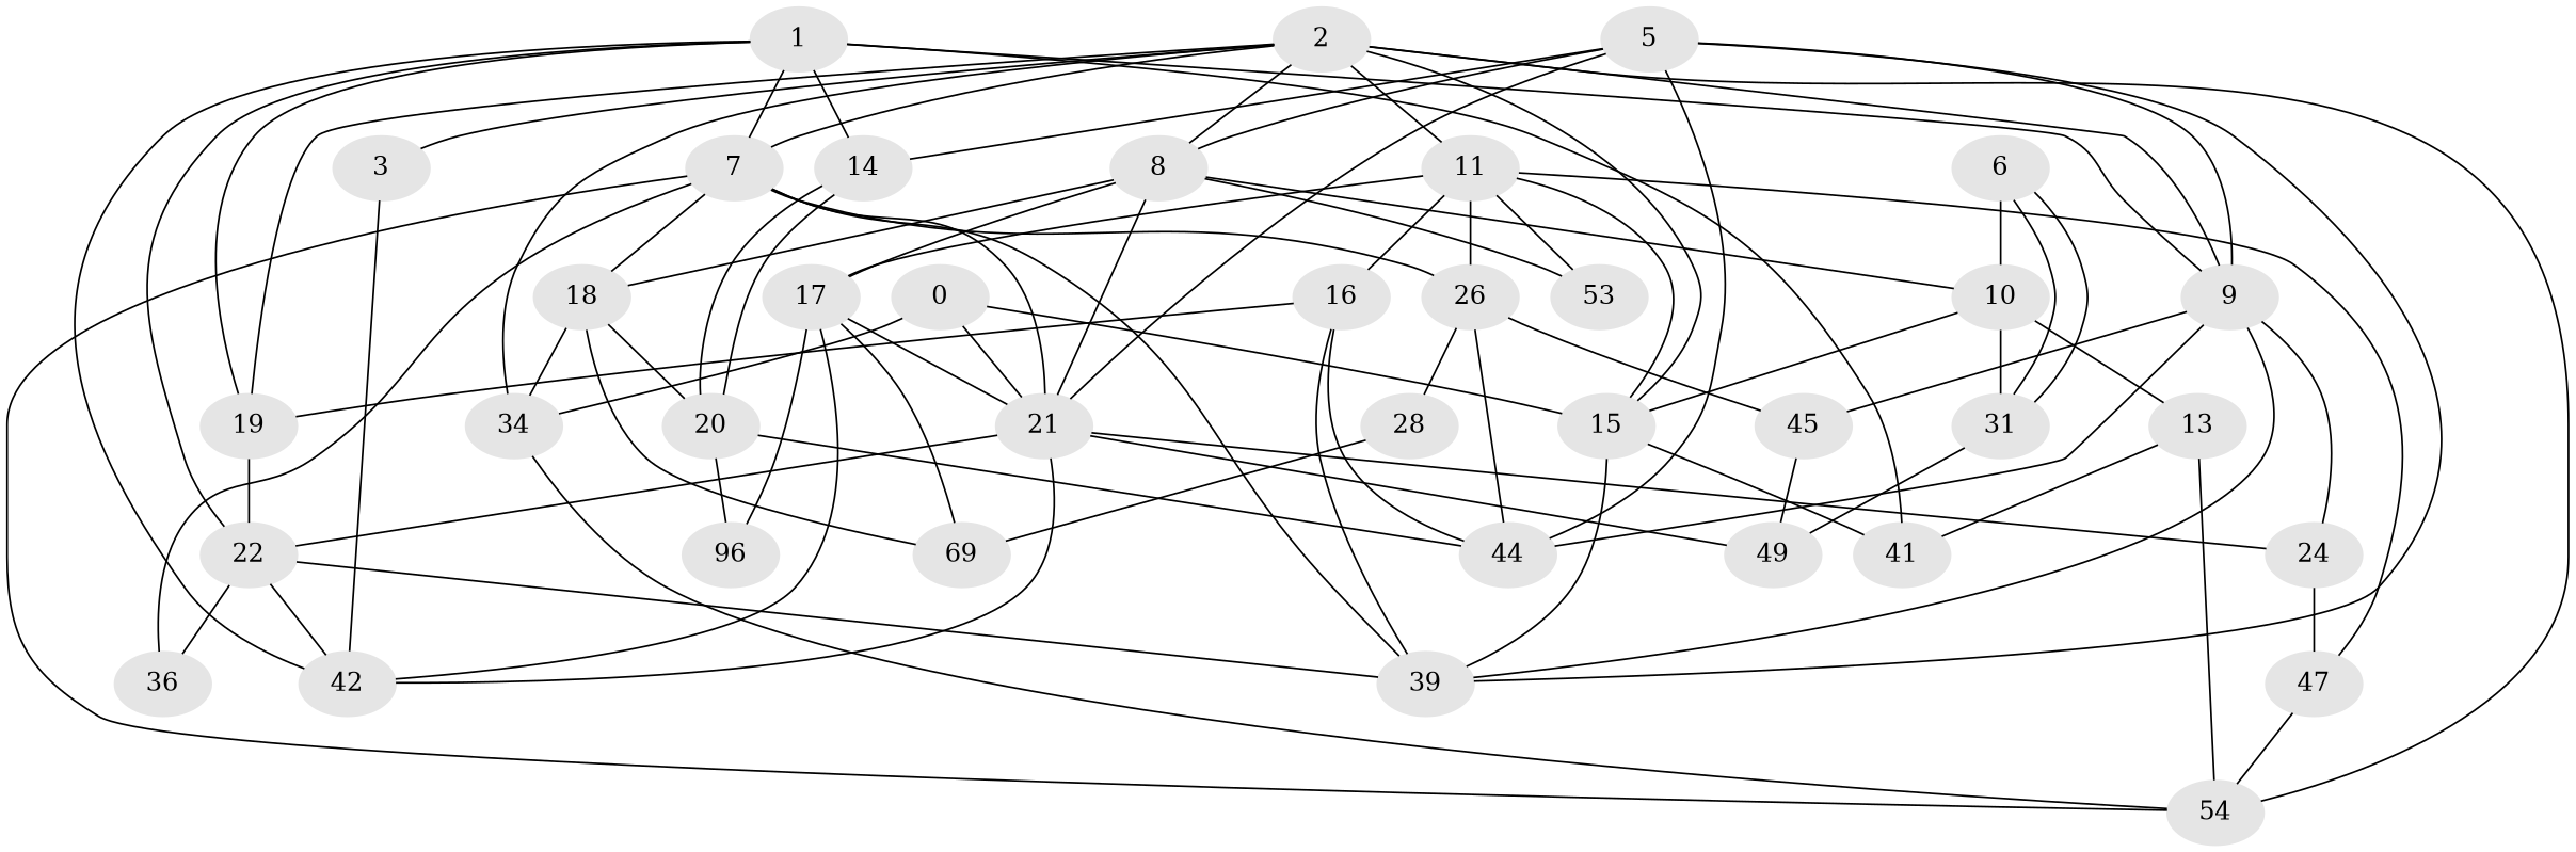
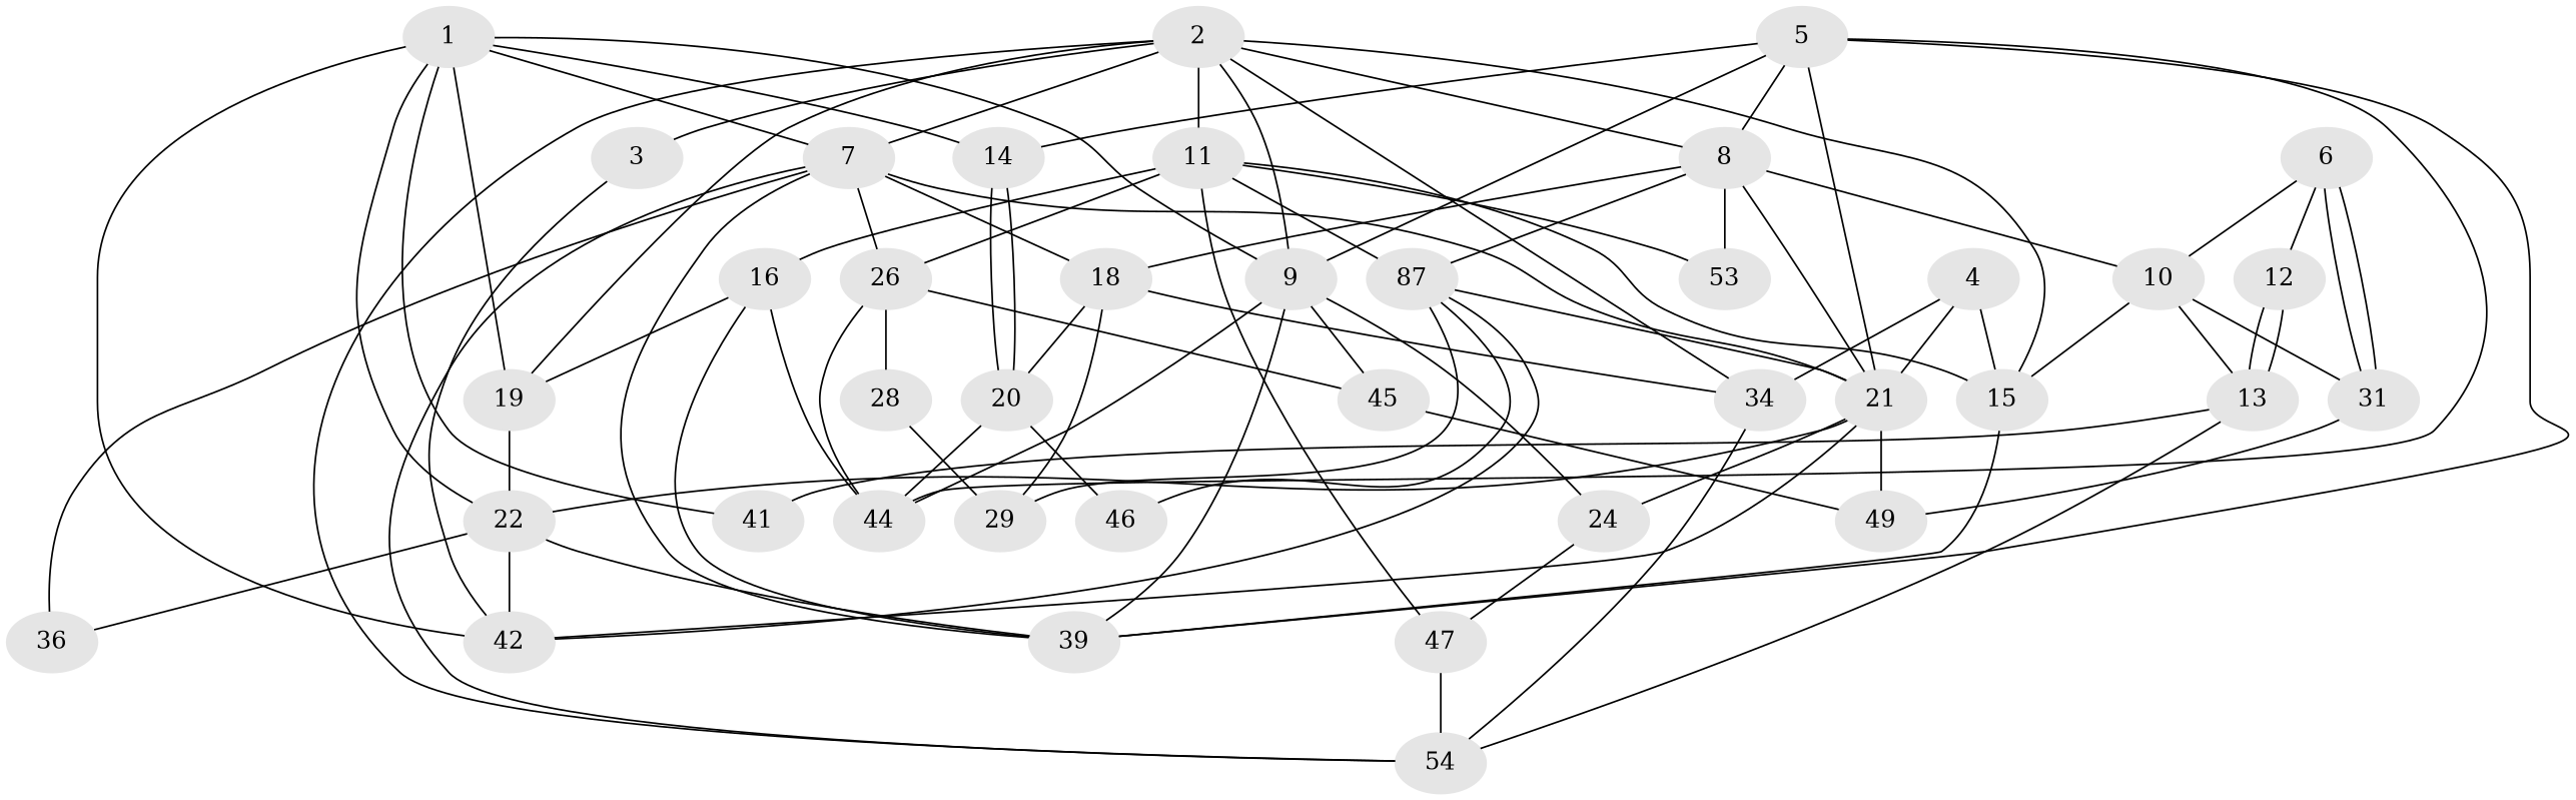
  graph {
    node [color=gray90 style=filled]
    1 [super="+25"]
    7 [super="+37"]
    9 [super="+35"]
    14
    19 [super="+38"]
    22 [super="+57"]
    41 [super="+48"]
    42 [super="+47"]
    54
    21 [super="+51"]
    39 [super="+59"]
    18 [super="+58"]
    n13 [label=26 super="+33"]
    36
    44 [super="+55"]
    24
    45
    20
    2 [super="+56"]
    3
    8
    11 [super="+32"]
    15 [super="+26"]
    34
    10 [super="+52"]
-   17 [super="+50"]
+   17 [super="+50" label=87]
    53
    16
    n29 [label=47]
-   4 [label=0]
+   4
    49
    5 [super="+30"]
    31
    13
    6
-   29 [label=69]
+   12
+   29
    28
-   46 [label=96]
+   46
    1 -- 7
    1 -- 9
    1 -- 14
    1 -- 19
    1 -- 22
    1 -- 41 [weight=2]
    1 -- 42
    7 -- 54
    7 -- 21
    7 -- 39
    7 -- 18
    7 -- n13
    7 -- 36
    9 -- 39
    9 -- 44
    9 -- 24
    9 -- 45
    14 -- 20
    14 -- 20
    19 -- 22
    22 -- 42
    22 -- 39
    22 -- 36
    21 -- 22
    21 -- 42
    21 -- 24
    21 -- 49
    18 -- 20
    18 -- 34
    18 -- 29
    n13 -- 44
    n13 -- 45
    n13 -- 28
    24 -- n29
    45 -- 49
    20 -- 44
    20 -- 46
    2 -- 7
    2 -- 9
    2 -- 19
    2 -- 54
    2 -- 3
    2 -- 8
    2 -- 11 [weight=2]
    2 -- 15
    2 -- 34
    3 -- 42
    8 -- 21
    8 -- 18
    8 -- 10
    8 -- 17
    8 -- 53
    11 -- n13
    11 -- 15 [weight=2]
    11 -- 17
    11 -- 53
    11 -- 16
    11 -- n29
-   15 -- 41
    15 -- 39
    34 -- 54
    10 -- 15
    10 -- 31
    10 -- 13
    17 -- 42
    17 -- 21
    17 -- 29
    17 -- 46
    16 -- 19
    16 -- 39
    16 -- 44
    n29 -- 54
    4 -- 21
    4 -- 15
    4 -- 34
    5 -- 9
    5 -- 14
    5 -- 21
    5 -- 39
    5 -- 44
    5 -- 8
    31 -- 49
    13 -- 41
    13 -- 54
    6 -- 10
    6 -- 31
    6 -- 31
+   6 -- 12
+   12 -- 13
+   12 -- 13
    28 -- 29
  }
